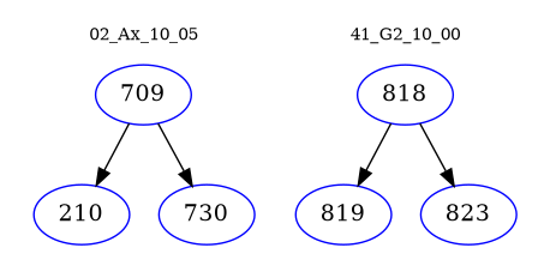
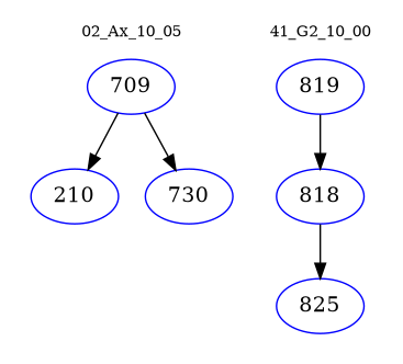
  digraph {
    node [color=blue]
    edge [color=black]
    n1 [label=709]
    n2 [label=210]
    n3 [label=730]
    n4 [label=818]
    n5 [label=819]
-   n6 [label=823]
+   n6 [label=825]
    subgraph cluster_1 {
      color=white
      fontsize=10
      label="02_Ax_10_05"
      n1
      n2
      n3
    }
    subgraph cluster_2 {
      color=white
      fontsize=10
      label="41_G2_10_00"
      n4
      n5
      n6
    }
    n1 -> n2
    n1 -> n3
-   n4 -> n5
+   n5 -> n4
    n4 -> n6
  }
